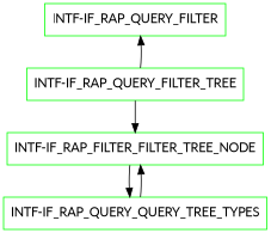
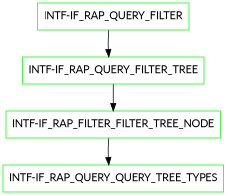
  digraph {
    fontname=Lato
    node [color=green fontname=Lato shape=box]
    edge [fontname=Lato]
    "INTF-IF_RAP_QUERY_FILTER"
    "INTF-IF_RAP_QUERY_FILTER_TREE"
    n3 [label="INTF-IF_RAP_FILTER_FILTER_TREE_NODE"]
    n4 [label="INTF-IF_RAP_QUERY_QUERY_TREE_TYPES"]
-   "INTF-IF_RAP_QUERY_FILTER_TREE" -> "INTF-IF_RAP_QUERY_FILTER"
+   "INTF-IF_RAP_QUERY_FILTER" -> "INTF-IF_RAP_QUERY_FILTER_TREE"
    "INTF-IF_RAP_QUERY_FILTER_TREE" -> n3
    n3 -> n4
-   n4 -> n3
  }
